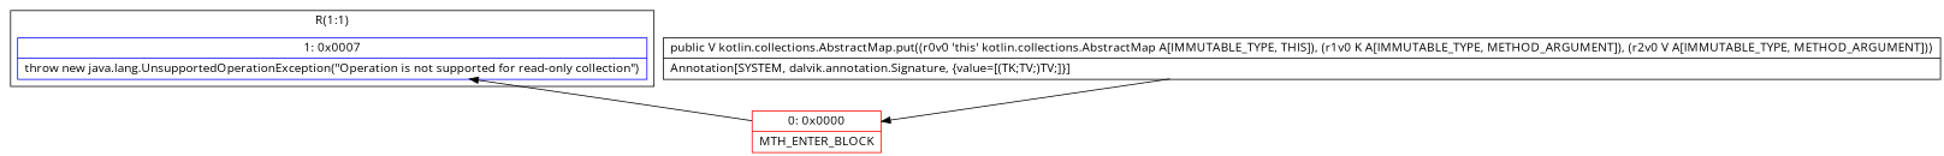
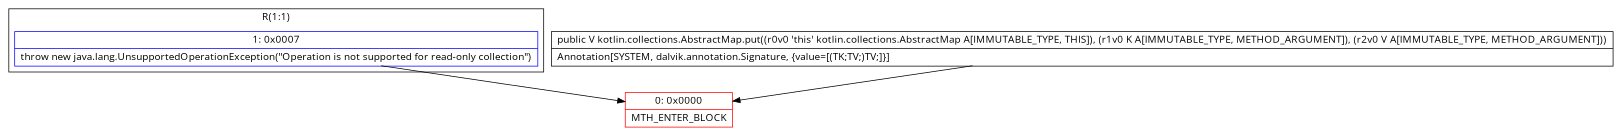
  digraph {
    fontname="Open Sans"
    node [shape=record fontname="Open Sans"]
    edge [fontname="Open Sans"]
    n1 [color=blue label="{1\:\ 0x0007|throw new java.lang.UnsupportedOperationException(\"Operation is not supported for read\-only collection\")\l}"]
    n2 [color=red label="{0\:\ 0x0000|MTH_ENTER_BLOCK\l}"]
    n3 [label="{public V kotlin.collections.AbstractMap.put((r0v0 'this' kotlin.collections.AbstractMap A[IMMUTABLE_TYPE, THIS]), (r1v0 K A[IMMUTABLE_TYPE, METHOD_ARGUMENT]), (r2v0 V A[IMMUTABLE_TYPE, METHOD_ARGUMENT]))  | Annotation[SYSTEM, dalvik.annotation.Signature, \{value=[(TK;TV;)TV;]\}]\l}"]
    subgraph cluster_1 {
      label="R(1:1)"
      n1
    }
-   n2 -> n1
+   n1 -> n2
    n3 -> n2
  }
